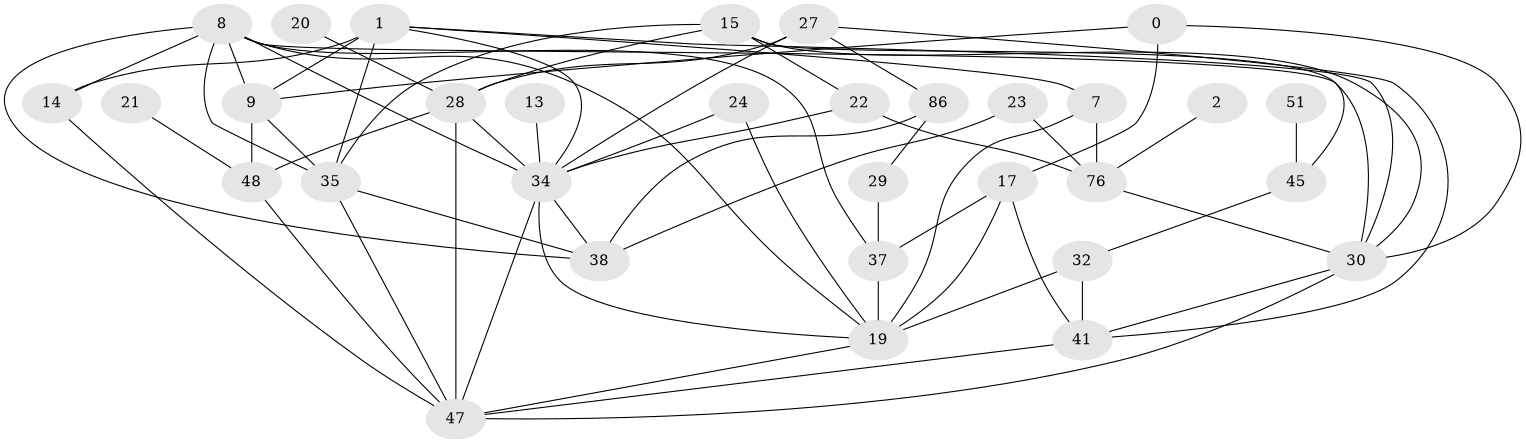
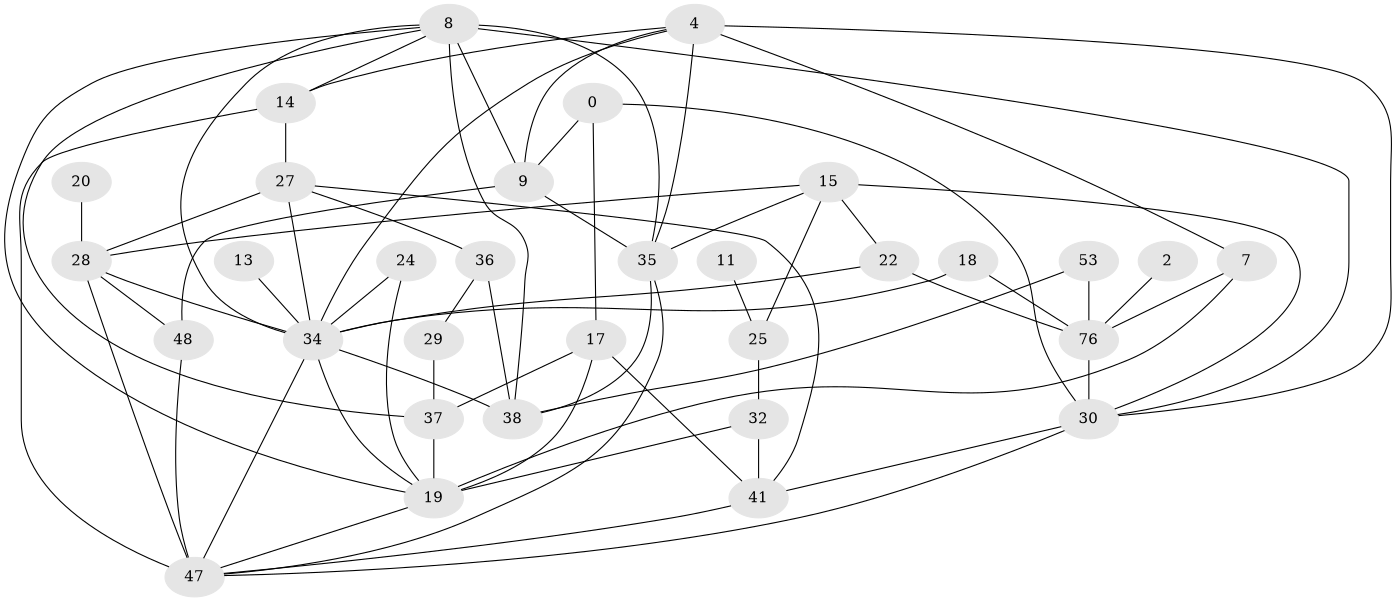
  graph {
    node [color=gray90 style=filled]
    edge [weight=1.0]
    9
    35
    n3 [label=48]
    n4 [label=47]
    30
    41
    n7 [label=76]
    2
    38
-   4 [label=1]
+   4
    14
    34
    7
    27
    28
-   36 [label=86]
+   36
    n17 [label=19]
    n18 [label=0]
    17
    37
    8
-   11 [label=51]
-   25 [label=45]
+   11
+   25
    32
+   18
    13
-   23
+   23 [label=53]
    15
    22
    20
-   21
    24
    29
    9 -- 35
    9 -- n3 [weight=2.0]
    35 -- n4
    35 -- 38
    n3 -- n4
    30 -- n4
    30 -- 41
    41 -- n4
    n7 -- 30
    2 -- n7
    4 -- 9
    4 -- 35 [weight=3.0]
    4 -- 30
    4 -- 14
    4 -- 34
    4 -- 7
    14 -- n4
+   14 -- 27
    34 -- n4
    34 -- 38
    34 -- n17
    7 -- n7
    7 -- n17
    27 -- 41
    27 -- 34
    27 -- 28 [weight=2.0]
    27 -- 36
    28 -- n3
    28 -- n4 [weight=2.0]
    28 -- 34
    36 -- 38 [weight=3.0]
    36 -- 29
    n17 -- n4
    n18 -- 9
    n18 -- 30
    n18 -- 17
    17 -- 41
    17 -- n17
    17 -- 37
    37 -- n17
    8 -- 9
    8 -- 35
    8 -- 30
    8 -- 38 [weight=2.0]
    8 -- 14
    8 -- 34
    8 -- n17
    8 -- 37
    11 -- 25
    25 -- 32
    32 -- 41
    32 -- n17 [weight=2.0]
+   18 -- n7
+   18 -- 34
    13 -- 34
    23 -- n7
    23 -- 38
    15 -- 35
    15 -- 30
    15 -- 28
    15 -- 25
    15 -- 22
    22 -- n7
    22 -- 34
    20 -- 28
-   21 -- n3
    24 -- 34
    24 -- n17
    29 -- 37
  }
